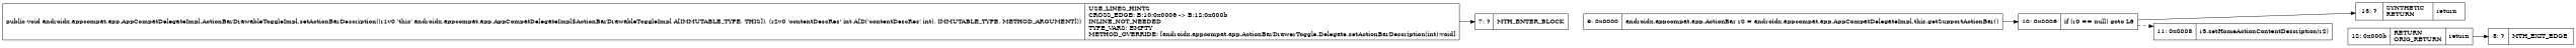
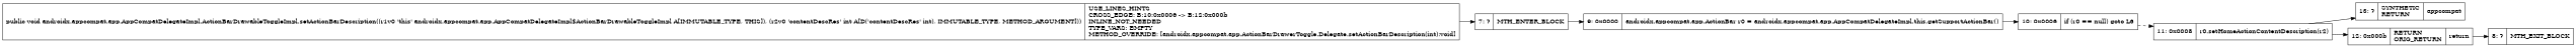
  digraph {
    rankdir=LR
    node [shape=record]
    n1 [label="{7\:\ ?|MTH_ENTER_BLOCK\l}"]
    n2 [label="{9\:\ 0x0000|androidx.appcompat.app.ActionBar r0 = androidx.appcompat.app.AppCompatDelegateImpl.this.getSupportActionBar()\l}"]
    n3 [label="{10\:\ 0x0006|if (r0 == null) goto L6\l}"]
-   n4 [label="{11\:\ 0x0008|r5.setHomeActionContentDescription(r2)\l}"]
-   n5 [label="{13\:\ ?|SYNTHETIC\lRETURN\l|return\l}"]
+   n4 [label="{11\:\ 0x0008|r0.setHomeActionContentDescription(r2)\l}"]
+   n5 [label="{13\:\ ?|SYNTHETIC\lRETURN\l|appcompat\l}"]
    n6 [label="{12\:\ 0x000b|RETURN\lORIG_RETURN\l|return\l}"]
-   n7 [label="{8\:\ ?|MTH_EXIT_EDGE\l}"]
+   n7 [label="{8\:\ ?|MTH_EXIT_BLOCK\l}"]
    n8 [label="{public void androidx.appcompat.app.AppCompatDelegateImpl.ActionBarDrawableToggleImpl.setActionBarDescription((r1v0 'this' androidx.appcompat.app.AppCompatDelegateImpl$ActionBarDrawableToggleImpl A[IMMUTABLE_TYPE, THIS]), (r2v0 'contentDescRes' int A[D('contentDescRes' int), IMMUTABLE_TYPE, METHOD_ARGUMENT]))  | USE_LINES_HINTS\lCROSS_EDGE: B:10:0x0006 \-\> B:12:0x000b\lINLINE_NOT_NEEDED\lTYPE_VARS: EMPTY\lMETHOD_OVERRIDE: [androidx.appcompat.app.ActionBarDrawerToggle.Delegate.setActionBarDescription(int):void]\l}"]
+   n1 -> n2
    n2 -> n3
    n3 -> n4 [style=dashed]
-   n3 -> n5
+   n4 -> n5
+   n4 -> n6
    n6 -> n7
    n8 -> n1
  }
